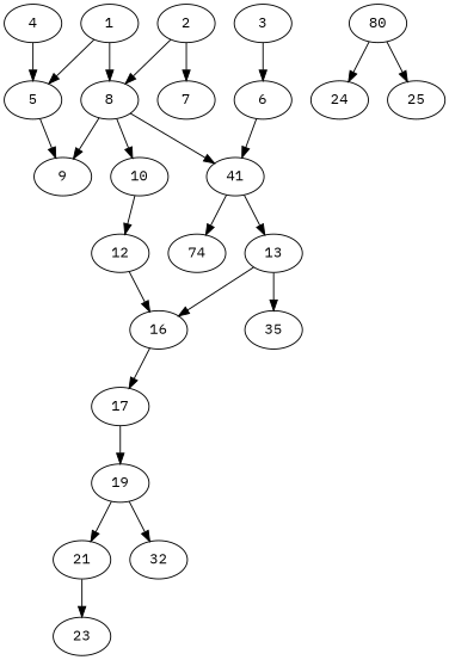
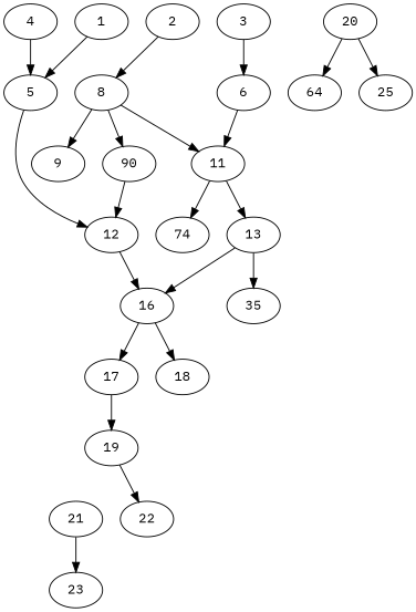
  digraph {
    fontname="IBM Plex Mono"
    node [alpha=0.18 fontname="IBM Plex Mono"]
    edge [fontname="IBM Plex Mono"]
    1 [alpha=0.11 expect_size=29944832]
    5 [alpha=0.09 expect_size=19210240]
    8 [expect_size=12682240]
    9 [alpha=0.03 expect_size=38221824]
-   11 [alpha=0.03 expect_size=34145280 label=41]
-   10 [alpha=0.08 expect_size=44872704]
+   11 [alpha=0.03 expect_size=34145280]
+   10 [alpha=0.08 expect_size=44872704 label=90]
    13 [alpha=0.09 expect_size=35716096]
    n8 [alpha=0.03 expect_size=51592192 label=74]
    12 [expect_size=14059520]
    2 [alpha=0.09 expect_size=14545920]
-   7 [alpha=0.03 expect_size=10915840]
    3 [alpha=0.07 expect_size=19566592]
    6 [expect_size=9256960]
    4 [alpha=0.10 expect_size=39829504]
    16 [expect_size=49358848]
    n16 [alpha=0.16 expect_size=27901952 label=35]
    17 [alpha=0.05 expect_size=44437504]
+   18 [alpha=0.11 expect_size=51979264]
    19 [alpha=0.02 expect_size=46548992]
    21 [alpha=0.05 expect_size=25616384]
-   22 [alpha=0.15 expect_size=32379904 label=32]
-   20 [expect_size=7504896 label=80]
-   24 [alpha=0.03 expect_size=50272256]
+   22 [alpha=0.15 expect_size=32379904]
+   20 [expect_size=7504896]
+   24 [alpha=0.03 expect_size=50272256 label=64]
    25 [alpha=0.20 expect_size=10619904]
    23 [alpha=0.12 expect_size=28703744]
    1 -> 5
-   1 -> 8
-   5 -> 9
+   5 -> 12
    8 -> 9
    8 -> 11
    8 -> 10
    11 -> 13
    11 -> n8
    10 -> 12
    13 -> 16
    13 -> n16
    12 -> 16
    2 -> 8
-   2 -> 7
    3 -> 6
    6 -> 11
    4 -> 5
    16 -> 17
+   16 -> 18
    17 -> 19
-   19 -> 21
    19 -> 22
    21 -> 23
    20 -> 24
    20 -> 25
  }
